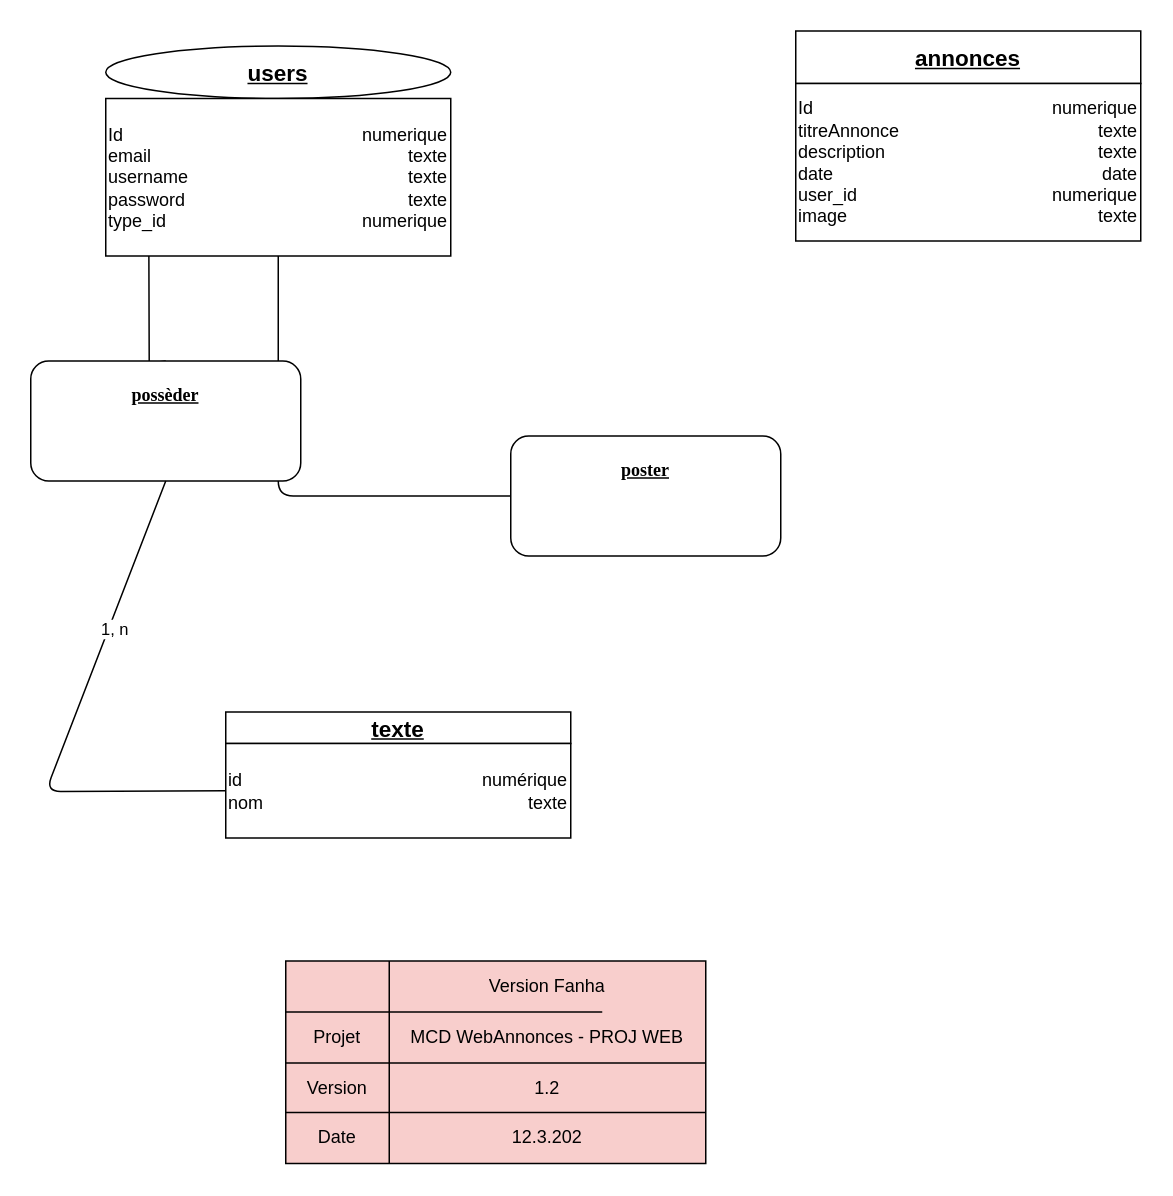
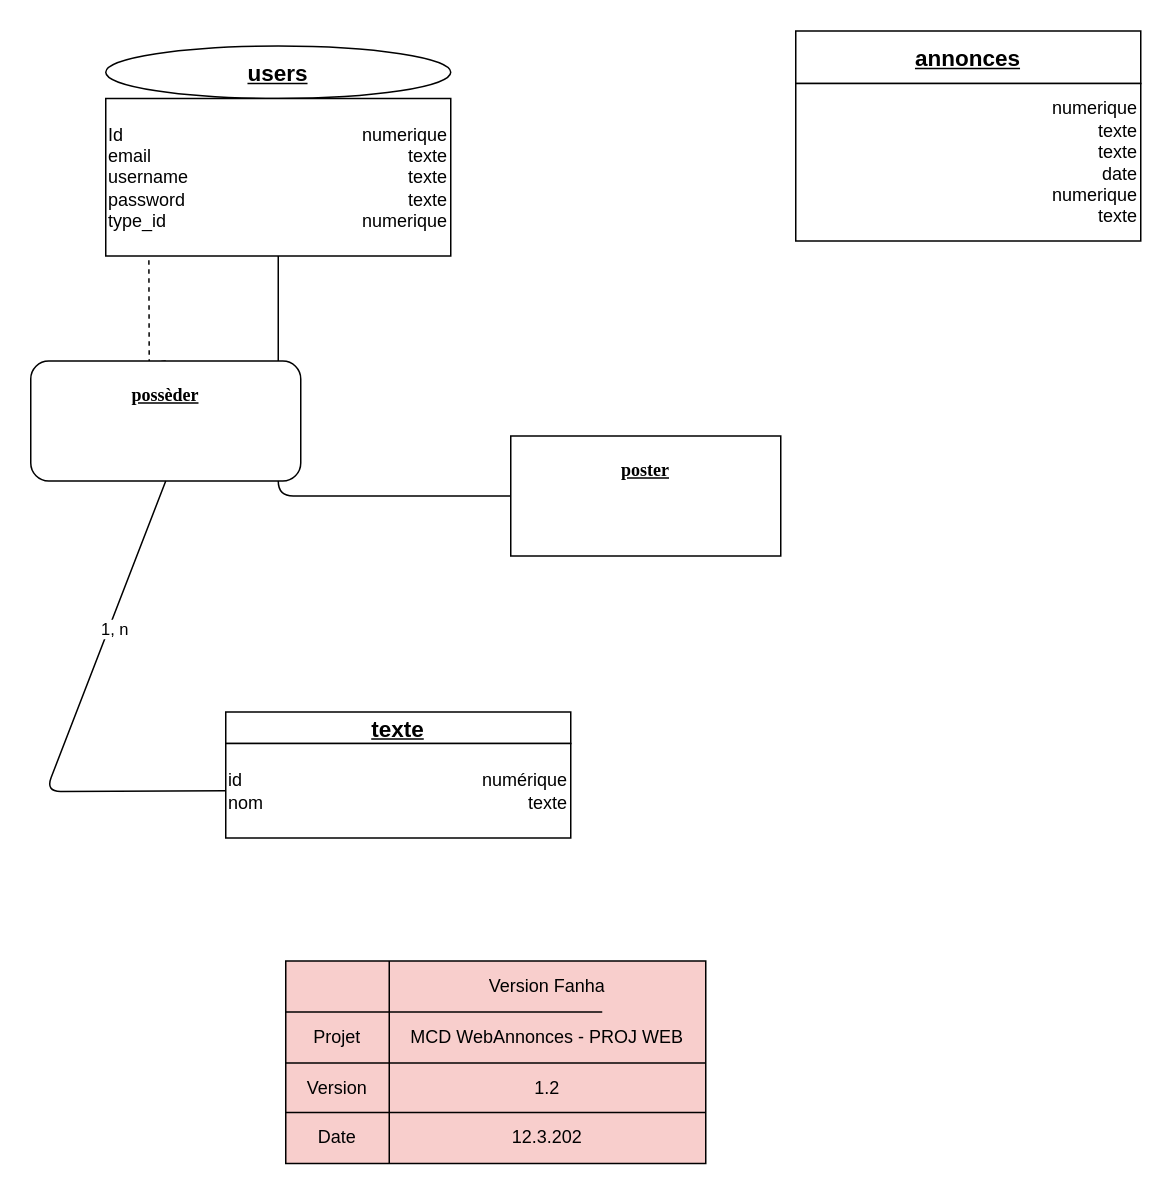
  <mxCell id="0" />
  <mxCell id="1" parent="0" />
- <mxCell id="2" value="&lt;div style=&quot;box-sizing: border-box ; width: 100% ; padding: 2px&quot;&gt;&lt;br&gt;&lt;span style=&quot;background-color: rgb(255 , 255 , 255)&quot;&gt;&lt;b&gt;&lt;u&gt;poster&lt;/u&gt;&lt;/b&gt;&lt;/span&gt;&lt;table style=&quot;width: 100% ; font-size: 1em&quot; cellpadding=&quot;2&quot; cellspacing=&quot;0&quot;&gt;&lt;tbody&gt;&lt;tr&gt;&lt;td style=&quot;text-align: left&quot;&gt;&lt;/td&gt;&lt;td style=&quot;text-align: right&quot;&gt;&lt;/td&gt;&lt;/tr&gt;&lt;tr&gt;&lt;td style=&quot;font-size: 1em ; text-align: left&quot;&gt;&lt;/td&gt;&lt;/tr&gt;&lt;/tbody&gt;&lt;/table&gt;&lt;/div&gt;" style="verticalAlign=top;align=center;overflow=fill;html=1;rounded=1;shadow=0;comic=0;labelBackgroundColor=none;strokeColor=#000000;strokeWidth=1;fillColor=#ffffff;fontFamily=Verdana;fontSize=12;fontColor=#000000;" parent="1" vertex="1"><mxGeometry x="340" y="290" width="180" height="80" as="geometry" /></mxCell>
+ <mxCell id="2" value="&lt;div style=&quot;box-sizing: border-box ; width: 100% ; padding: 2px&quot;&gt;&lt;br&gt;&lt;span style=&quot;background-color: rgb(255 , 255 , 255)&quot;&gt;&lt;b&gt;&lt;u&gt;poster&lt;/u&gt;&lt;/b&gt;&lt;/span&gt;&lt;table style=&quot;width: 100% ; font-size: 1em&quot; cellpadding=&quot;2&quot; cellspacing=&quot;0&quot;&gt;&lt;tbody&gt;&lt;tr&gt;&lt;td style=&quot;text-align: left&quot;&gt;&lt;/td&gt;&lt;td style=&quot;text-align: right&quot;&gt;&lt;/td&gt;&lt;/tr&gt;&lt;tr&gt;&lt;td style=&quot;font-size: 1em ; text-align: left&quot;&gt;&lt;/td&gt;&lt;/tr&gt;&lt;/tbody&gt;&lt;/table&gt;&lt;/div&gt;" style="verticalAlign=top;align=center;overflow=fill;html=1;shadow=0;comic=0;labelBackgroundColor=none;strokeColor=#000000;strokeWidth=1;fillColor=#ffffff;fontFamily=Verdana;fontSize=12;fontColor=#000000;rounded=0;" parent="1" vertex="1"><mxGeometry x="340" y="290" width="180" height="80" as="geometry" /></mxCell>
  <mxCell id="3" value="" style="endArrow=none;html=1;entryX=0;entryY=1;entryDx=0;entryDy=0;exitX=0;exitY=0.5;exitDx=0;exitDy=0;" parent="1" source="2" target="16" edge="1"><mxGeometry width="50" height="50" relative="1" as="geometry"><mxPoint x="180" y="340" as="sourcePoint" /><mxPoint x="140" y="370" as="targetPoint" /><Array as="points"><mxPoint x="185" y="330" /></Array></mxGeometry></mxCell>
  <mxCell id="4" value="0,n" style="edgeLabel;html=1;align=center;verticalAlign=middle;resizable=0;points=[];" parent="3" vertex="1" connectable="0"><mxGeometry x="-0.029" y="-37" relative="1" as="geometry"><mxPoint as="offset" /></mxGeometry></mxCell>
  <mxCell id="5" value="" style="group" parent="1" vertex="1" connectable="0"><mxGeometry x="530" y="30" width="230" height="150" as="geometry" /></mxCell>
  <mxCell id="6" value="" style="group" parent="5" vertex="1" connectable="0"><mxGeometry y="-10" width="230" height="150" as="geometry" /></mxCell>
  <mxCell id="7" value="&lt;span style=&quot;font-size: 15px&quot;&gt;&lt;b&gt;&lt;u&gt;annonces&lt;/u&gt;&lt;/b&gt;&lt;/span&gt;" style="rounded=0;whiteSpace=wrap;html=1;" parent="6" vertex="1"><mxGeometry width="230.0" height="35" as="geometry" /></mxCell>
  <mxCell id="8" value="" style="rounded=0;whiteSpace=wrap;html=1;" parent="6" vertex="1"><mxGeometry y="35" width="230.0" height="105" as="geometry" /></mxCell>
- <mxCell id="9" value="Id&lt;br&gt;titreAnnonce&lt;br&gt;description&lt;br&gt;date&lt;br&gt;user_id&lt;br&gt;image" style="text;html=1;strokeColor=none;fillColor=none;align=left;verticalAlign=middle;whiteSpace=wrap;rounded=0;" parent="6" vertex="1"><mxGeometry y="35" width="115.0" height="105" as="geometry" /></mxCell>
  <mxCell id="10" value="numerique&lt;br&gt;texte&lt;br&gt;texte&lt;br&gt;date&lt;br&gt;numerique&lt;br&gt;texte" style="text;html=1;strokeColor=none;fillColor=none;align=right;verticalAlign=middle;whiteSpace=wrap;rounded=0;" parent="6" vertex="1"><mxGeometry x="115.0" y="35" width="115.0" height="105" as="geometry" /></mxCell>
  <mxCell id="11" value="" style="group" parent="6" vertex="1" connectable="0"><mxGeometry x="-460" y="10" width="230" height="140" as="geometry" /></mxCell>
  <mxCell id="12" value="s" style="group" parent="11" vertex="1" connectable="0"><mxGeometry width="230" height="140" as="geometry" /></mxCell>
  <mxCell id="13" value="&lt;b&gt;&lt;font style=&quot;font-size: 15px&quot;&gt;&lt;u&gt;users&lt;/u&gt;&lt;/font&gt;&lt;/b&gt;" style="ellipse;whiteSpace=wrap;html=1;" parent="12" vertex="1"><mxGeometry width="230.0" height="35" as="geometry" /></mxCell>
  <mxCell id="14" value="" style="rounded=0;whiteSpace=wrap;html=1;" parent="12" vertex="1"><mxGeometry y="35" width="230.0" height="105" as="geometry" /></mxCell>
  <mxCell id="15" value="Id&lt;br&gt;email&lt;br&gt;username&lt;br&gt;password&lt;br&gt;type_id" style="text;html=1;strokeColor=none;fillColor=none;align=left;verticalAlign=middle;whiteSpace=wrap;rounded=0;" parent="12" vertex="1"><mxGeometry y="35" width="115.0" height="105" as="geometry" /></mxCell>
  <mxCell id="16" value="numerique&lt;br&gt;texte&lt;br&gt;texte&lt;br&gt;texte&lt;br&gt;numerique" style="text;html=1;strokeColor=none;fillColor=none;align=right;verticalAlign=middle;whiteSpace=wrap;rounded=0;" parent="12" vertex="1"><mxGeometry x="115.0" y="35" width="115.0" height="105" as="geometry" /></mxCell>
  <mxCell id="17" value="" style="group" parent="1" vertex="1" connectable="0"><mxGeometry x="150" y="480" width="230" height="90" as="geometry" /></mxCell>
  <mxCell id="18" value="" style="group" parent="17" vertex="1" connectable="0"><mxGeometry y="-6.0" width="230" height="90" as="geometry" /></mxCell>
  <mxCell id="19" value="&lt;span style=&quot;font-size: 15px&quot;&gt;&lt;b&gt;&lt;u&gt;texte&lt;/u&gt;&lt;/b&gt;&lt;/span&gt;" style="rounded=0;whiteSpace=wrap;html=1;" parent="18" vertex="1"><mxGeometry width="230.0" height="21" as="geometry" /></mxCell>
  <mxCell id="20" value="" style="rounded=0;whiteSpace=wrap;html=1;" parent="18" vertex="1"><mxGeometry y="21" width="230.0" height="63" as="geometry" /></mxCell>
  <mxCell id="21" value="id&lt;br&gt;nom" style="text;html=1;strokeColor=none;fillColor=none;align=left;verticalAlign=middle;whiteSpace=wrap;rounded=0;" parent="18" vertex="1"><mxGeometry y="21" width="115.0" height="63" as="geometry" /></mxCell>
  <mxCell id="22" value="numérique&lt;br&gt;texte" style="text;html=1;strokeColor=none;fillColor=none;align=right;verticalAlign=middle;whiteSpace=wrap;rounded=0;" parent="18" vertex="1"><mxGeometry x="115" y="21" width="115" height="63" as="geometry" /></mxCell>
  <mxCell id="23" value="" style="shape=table;html=1;whiteSpace=wrap;startSize=0;container=1;collapsible=0;childLayout=tableLayout;fillColor=#f8cecc;" parent="1" vertex="1"><mxGeometry x="190" y="640" width="280" height="135" as="geometry" /></mxCell>
  <mxCell id="24" value="" style="shape=partialRectangle;html=1;whiteSpace=wrap;collapsible=0;dropTarget=0;pointerEvents=0;fillColor=none;top=0;left=0;bottom=0;right=0;points=[[0,0.5],[1,0.5]];portConstraint=eastwest;" parent="23" vertex="1"><mxGeometry width="280" height="34" as="geometry" /></mxCell>
  <mxCell id="25" value="Version Fanha" style="shape=partialRectangle;html=1;whiteSpace=wrap;connectable=0;fillColor=none;top=0;left=0;bottom=0;right=0;overflow=hidden;" parent="24" vertex="1"><mxGeometry x="69" width="211" height="34" as="geometry" /></mxCell>
  <mxCell id="26" value="" style="shape=partialRectangle;html=1;whiteSpace=wrap;collapsible=0;dropTarget=0;pointerEvents=0;fillColor=none;top=0;left=0;bottom=0;right=0;points=[[0,0.5],[1,0.5]];portConstraint=eastwest;" parent="23" vertex="1"><mxGeometry y="34" width="280" height="34" as="geometry" /></mxCell>
  <mxCell id="27" value="Projet" style="shape=partialRectangle;html=1;whiteSpace=wrap;connectable=0;fillColor=none;top=0;left=0;bottom=0;right=0;overflow=hidden;" parent="26" vertex="1"><mxGeometry width="69" height="34" as="geometry" /></mxCell>
  <mxCell id="28" value="MCD WebAnnonces - PROJ WEB" style="shape=partialRectangle;html=1;whiteSpace=wrap;connectable=0;fillColor=none;top=0;left=0;bottom=0;right=0;overflow=hidden;" parent="26" vertex="1"><mxGeometry x="69" width="211" height="34" as="geometry" /></mxCell>
  <mxCell id="29" value="" style="shape=partialRectangle;html=1;whiteSpace=wrap;collapsible=0;dropTarget=0;pointerEvents=0;fillColor=none;top=0;left=0;bottom=0;right=0;points=[[0,0.5],[1,0.5]];portConstraint=eastwest;" parent="23" vertex="1"><mxGeometry y="68" width="280" height="33" as="geometry" /></mxCell>
  <mxCell id="30" value="Version" style="shape=partialRectangle;html=1;whiteSpace=wrap;connectable=0;fillColor=none;top=0;left=0;bottom=0;right=0;overflow=hidden;" parent="29" vertex="1"><mxGeometry width="69" height="33" as="geometry" /></mxCell>
  <mxCell id="31" value="1.2" style="shape=partialRectangle;html=1;whiteSpace=wrap;connectable=0;fillColor=none;top=0;left=0;bottom=0;right=0;overflow=hidden;" parent="29" vertex="1"><mxGeometry x="69" width="211" height="33" as="geometry" /></mxCell>
  <mxCell id="32" style="shape=partialRectangle;html=1;whiteSpace=wrap;collapsible=0;dropTarget=0;pointerEvents=0;fillColor=none;top=0;left=0;bottom=0;right=0;points=[[0,0.5],[1,0.5]];portConstraint=eastwest;" parent="23" vertex="1"><mxGeometry y="101" width="280" height="34" as="geometry" /></mxCell>
  <mxCell id="33" value="Date" style="shape=partialRectangle;html=1;whiteSpace=wrap;connectable=0;fillColor=none;top=0;left=0;bottom=0;right=0;overflow=hidden;" parent="32" vertex="1"><mxGeometry width="69" height="34" as="geometry" /></mxCell>
  <mxCell id="34" value="12.3.202" style="shape=partialRectangle;html=1;whiteSpace=wrap;connectable=0;fillColor=none;top=0;left=0;bottom=0;right=0;overflow=hidden;" parent="32" vertex="1"><mxGeometry x="69" width="211" height="34" as="geometry" /></mxCell>
- <mxCell id="35" value="" style="endArrow=none;html=1;entryX=0.25;entryY=1;entryDx=0;entryDy=0;exitX=0.5;exitY=0;exitDx=0;exitDy=0;" parent="1" source="37" target="15" edge="1"><mxGeometry width="50" height="50" relative="1" as="geometry"><mxPoint x="30" y="250" as="sourcePoint" /><mxPoint x="40" y="350" as="targetPoint" /><Array as="points"><mxPoint x="30" y="250" /><mxPoint x="99" y="250" /></Array></mxGeometry></mxCell>
+ <mxCell id="35" value="" style="endArrow=none;html=1;entryX=0.25;entryY=1;entryDx=0;entryDy=0;exitX=0.5;exitY=0;exitDx=0;exitDy=0;dashed=1;" parent="1" source="37" target="15" edge="1"><mxGeometry width="50" height="50" relative="1" as="geometry"><mxPoint x="30" y="250" as="sourcePoint" /><mxPoint x="40" y="350" as="targetPoint" /><Array as="points"><mxPoint x="30" y="250" /><mxPoint x="99" y="250" /></Array></mxGeometry></mxCell>
  <mxCell id="36" value="1,1" style="edgeLabel;html=1;align=center;verticalAlign=middle;resizable=0;points=[];" parent="35" vertex="1" connectable="0"><mxGeometry x="0.034" y="2" relative="1" as="geometry"><mxPoint as="offset" /></mxGeometry></mxCell>
  <mxCell id="37" value="&lt;div style=&quot;box-sizing: border-box ; width: 100% ; padding: 2px&quot;&gt;&lt;br&gt;&lt;span style=&quot;background-color: rgb(255 , 255 , 255)&quot;&gt;&lt;b&gt;&lt;u&gt;possèder&lt;/u&gt;&lt;/b&gt;&lt;/span&gt;&lt;table style=&quot;width: 100% ; font-size: 1em&quot; cellpadding=&quot;2&quot; cellspacing=&quot;0&quot;&gt;&lt;tbody&gt;&lt;tr&gt;&lt;td style=&quot;text-align: left&quot;&gt;&lt;/td&gt;&lt;td style=&quot;text-align: right&quot;&gt;&lt;/td&gt;&lt;/tr&gt;&lt;tr&gt;&lt;td style=&quot;font-size: 1em ; text-align: left&quot;&gt;&lt;/td&gt;&lt;/tr&gt;&lt;/tbody&gt;&lt;/table&gt;&lt;/div&gt;" style="verticalAlign=top;align=center;overflow=fill;html=1;rounded=1;shadow=0;comic=0;labelBackgroundColor=none;strokeColor=#000000;strokeWidth=1;fillColor=#ffffff;fontFamily=Verdana;fontSize=12;fontColor=#000000;" parent="1" vertex="1"><mxGeometry x="20" y="240" width="180" height="80" as="geometry" /></mxCell>
  <mxCell id="38" value="" style="endArrow=none;html=1;entryX=0.5;entryY=1;entryDx=0;entryDy=0;exitX=0;exitY=0.5;exitDx=0;exitDy=0;" parent="1" source="21" target="37" edge="1"><mxGeometry width="50" height="50" relative="1" as="geometry"><mxPoint x="-30" y="510" as="sourcePoint" /><mxPoint x="20" y="460" as="targetPoint" /><Array as="points"><mxPoint x="30" y="527" /></Array></mxGeometry></mxCell>
  <mxCell id="39" value="1, n" style="edgeLabel;html=1;align=center;verticalAlign=middle;resizable=0;points=[];" parent="38" vertex="1" connectable="0"><mxGeometry x="0.393" y="-3" relative="1" as="geometry"><mxPoint as="offset" /></mxGeometry></mxCell>
